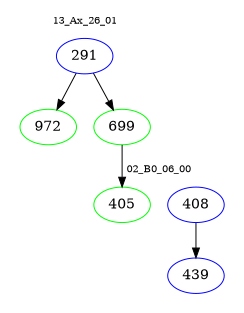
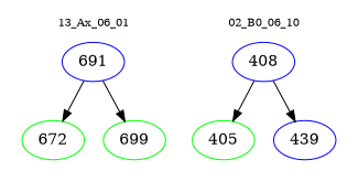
  digraph {
    node [color=blue]
    edge [color=black]
-   n1 [label=291]
-   n2 [color=green label=972]
+   n1 [label=691]
+   n2 [color=green label=672]
    n3 [color=green label=699]
    n4 [label=408]
    n5 [color=green label=405]
    n6 [label=439]
    subgraph cluster_1 {
      color=white
      fontsize=10
-     label="13_Ax_26_01"
+     label="13_Ax_06_01"
      n1
      n2
      n3
    }
    subgraph cluster_2 {
      color=white
      fontsize=10
-     label="02_B0_06_00"
+     label="02_B0_06_10"
      n4
      n5
      n6
    }
    n1 -> n2
    n1 -> n3
-   n3 -> n5
+   n4 -> n5
    n4 -> n6
  }
